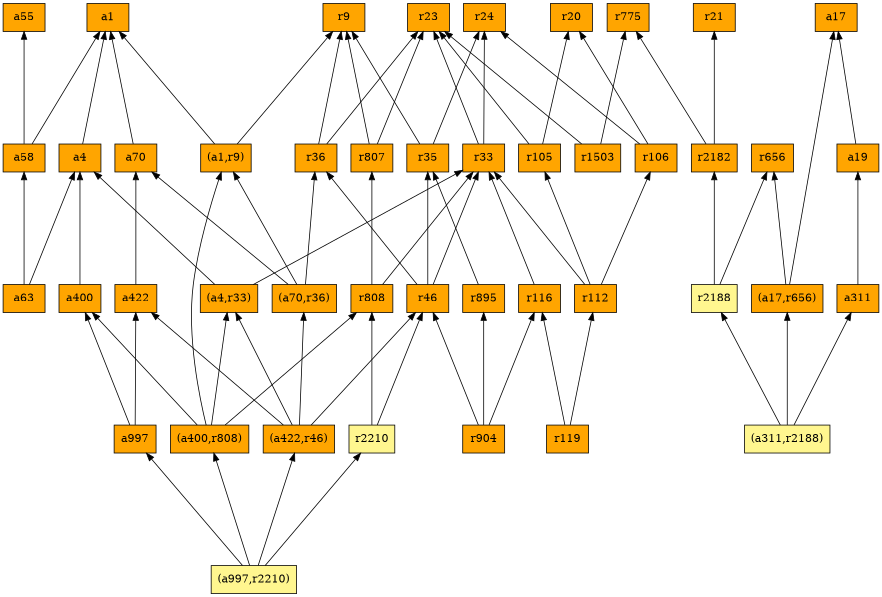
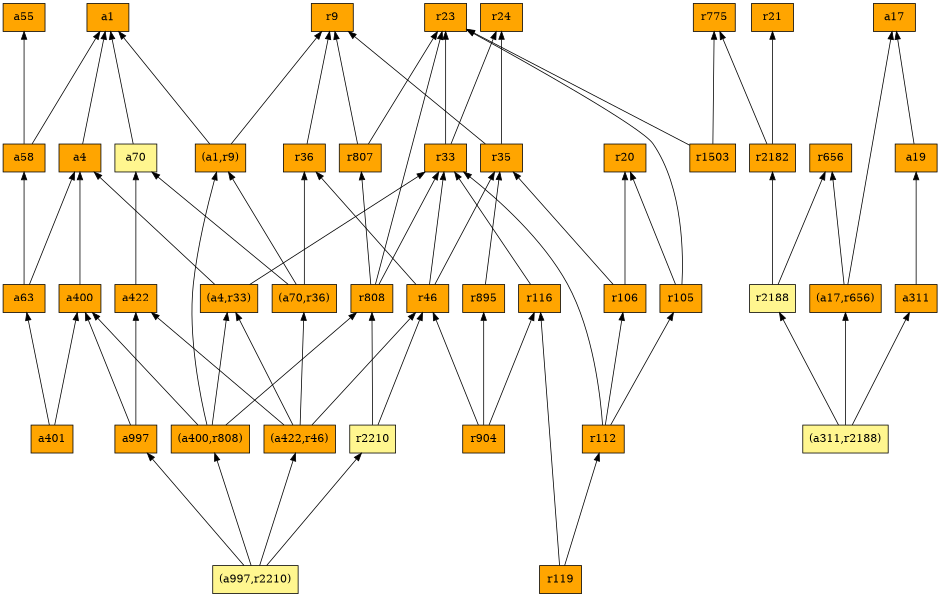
  digraph {
    rankdir=BT
    ranksep=2.0
    node [fillcolor=orange shape=record style=filled]
    n1 [label="{(a1,r9)}"]
    n2 [label="{r9}"]
    n3 [label="{a1}"]
    n4 [label="{(a400,r808)}"]
    n5 [label="{(a4,r33)}"]
    n6 [label="{a400}"]
    n7 [label="{r808}"]
    n8 [label="{a4}"]
    n9 [label="{r33}"]
    n10 [label="{r807}"]
    n11 [label="{r23}"]
    n12 [label="{r24}"]
    n13 [label="{r105}"]
    n14 [label="{r20}"]
    n15 [fillcolor=khaki1 label="{(a997,r2210)}"]
    n16 [label="{a997}"]
    n17 [fillcolor=khaki1 label="{r2210}"]
    n18 [label="{(a422,r46)}"]
    n19 [label="{a422}"]
    n20 [label="{r46}"]
    n21 [label="{(a70,r36)}"]
+   n22 [label="{a401}"]
    n23 [label="{a63}"]
    n24 [label="{a58}"]
    n25 [fillcolor=khaki1 label="{r2188}"]
    n26 [label="{r656}"]
    n27 [label="{r2182}"]
    n28 [label="{r21}"]
    n29 [label="{r775}"]
    n30 [label="{r116}"]
    n31 [label="{r35}"]
-   n32 [label="{a70}"]
+   n32 [fillcolor=khaki1 label="{a70}"]
    n33 [label="{r36}"]
    n34 [label="{a55}"]
    n35 [label="{r904}"]
    n36 [label="{r895}"]
    n37 [label="{r112}"]
    n38 [label="{r106}"]
    n39 [label="{a311}"]
    n40 [label="{a19}"]
    n41 [label="{a17}"]
    n42 [label="{r119}"]
    n43 [label="{(a17,r656)}"]
    n44 [fillcolor=khaki1 label="{(a311,r2188)}"]
    n45 [label="{r1503}"]
    n1 -> n2
    n1 -> n3
    n4 -> n1
    n4 -> n5
    n4 -> n6
    n4 -> n7
    n5 -> n8
    n5 -> n9
    n6 -> n8
    n7 -> n9
    n7 -> n10
    n8 -> n3
    n9 -> n11
    n9 -> n12
    n10 -> n2
    n10 -> n11
    n13 -> n11
    n13 -> n14
    n15 -> n4
    n15 -> n16
    n15 -> n17
    n15 -> n18
    n16 -> n6
    n16 -> n19
    n17 -> n7
    n17 -> n20
    n18 -> n5
    n18 -> n19
    n18 -> n20
    n18 -> n21
    n19 -> n32
    n20 -> n9
    n20 -> n31
    n20 -> n33
    n21 -> n1
    n21 -> n32
    n21 -> n33
+   n22 -> n6
+   n22 -> n23
    n23 -> n8
    n23 -> n24
    n24 -> n3
    n24 -> n34
    n25 -> n26
    n25 -> n27
    n27 -> n28
    n27 -> n29
    n30 -> n9
    n31 -> n2
    n31 -> n12
    n32 -> n3
    n33 -> n2
-   n33 -> n11
+   n7 -> n11
    n35 -> n20
    n35 -> n30
    n35 -> n36
    n36 -> n31
    n37 -> n9
    n37 -> n13
    n37 -> n38
-   n38 -> n12
+   n38 -> n31
    n38 -> n14
    n39 -> n40
    n40 -> n41
    n42 -> n30
    n42 -> n37
    n43 -> n26
    n43 -> n41
    n44 -> n25
    n44 -> n39
    n44 -> n43
    n45 -> n11
    n45 -> n29
  }
